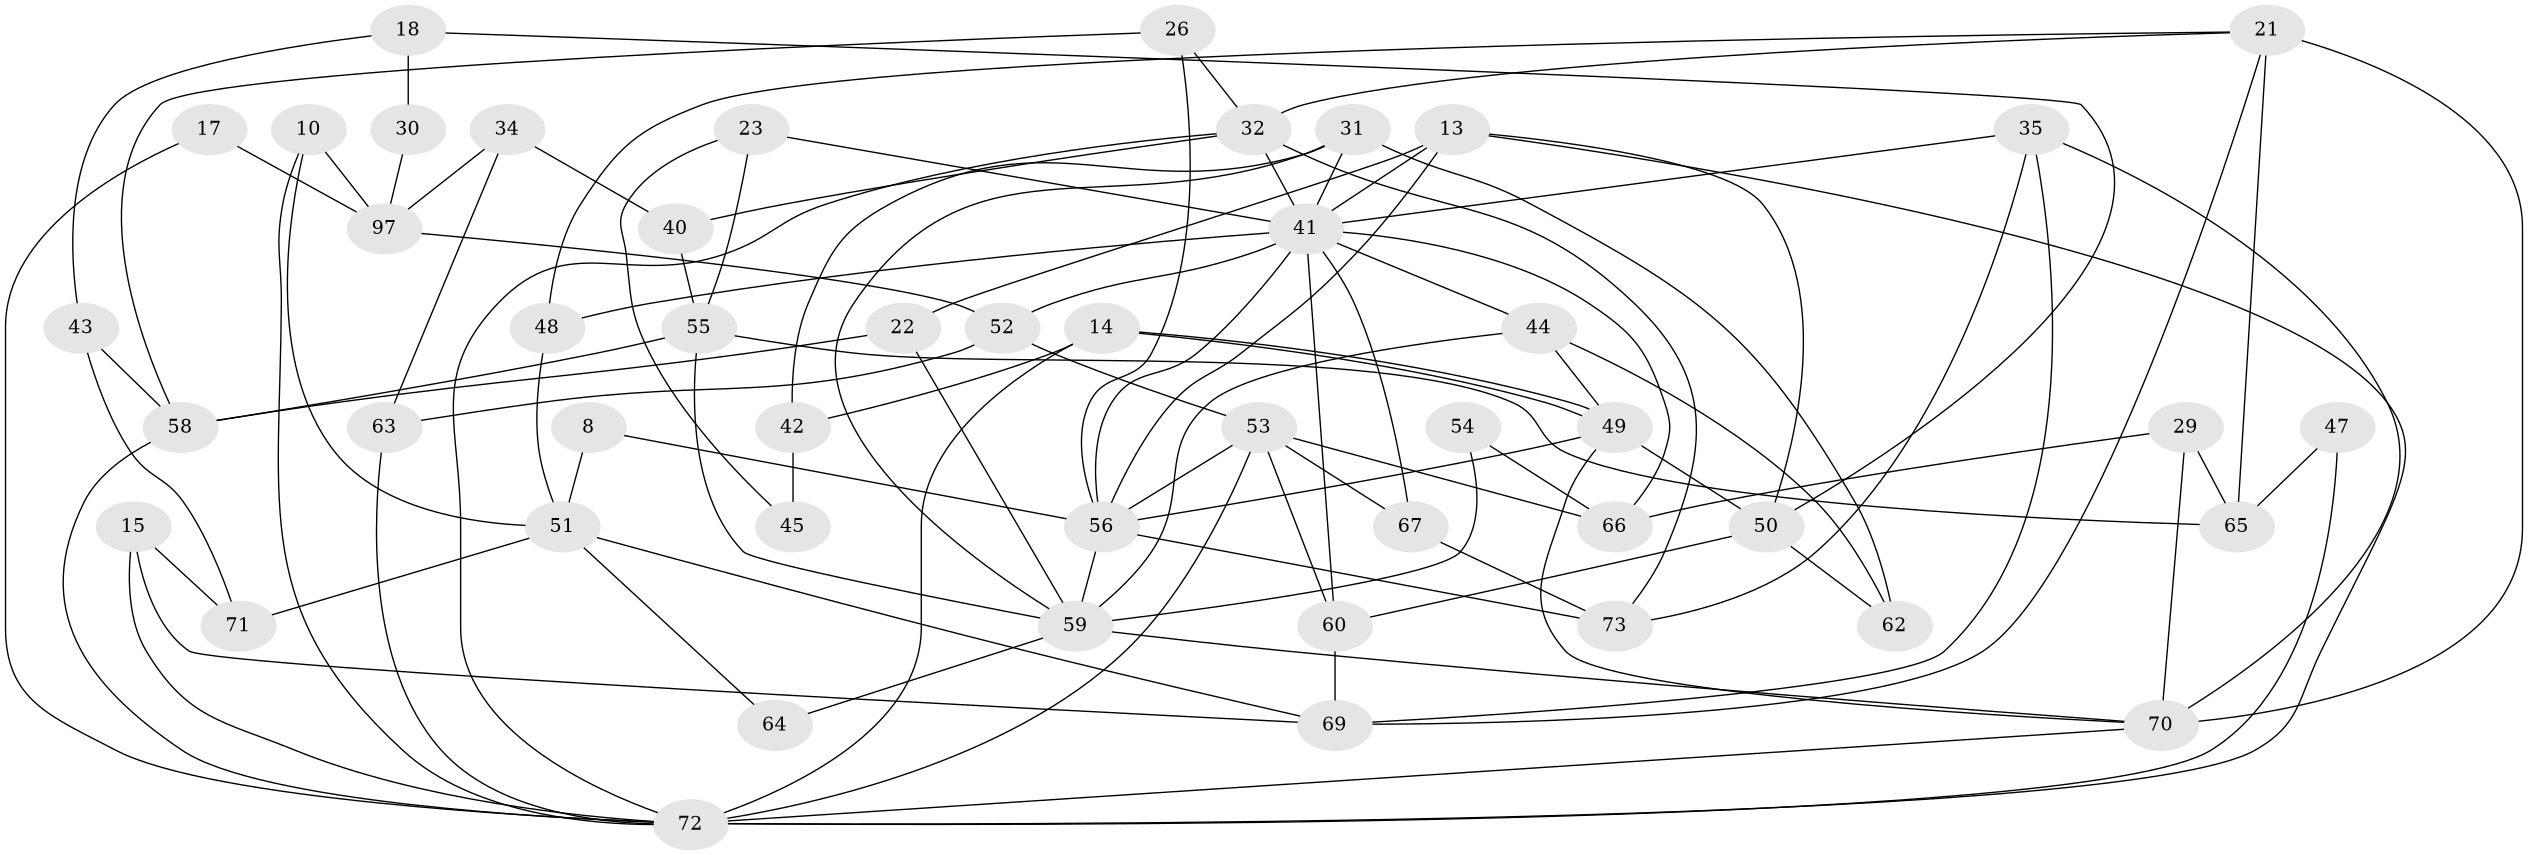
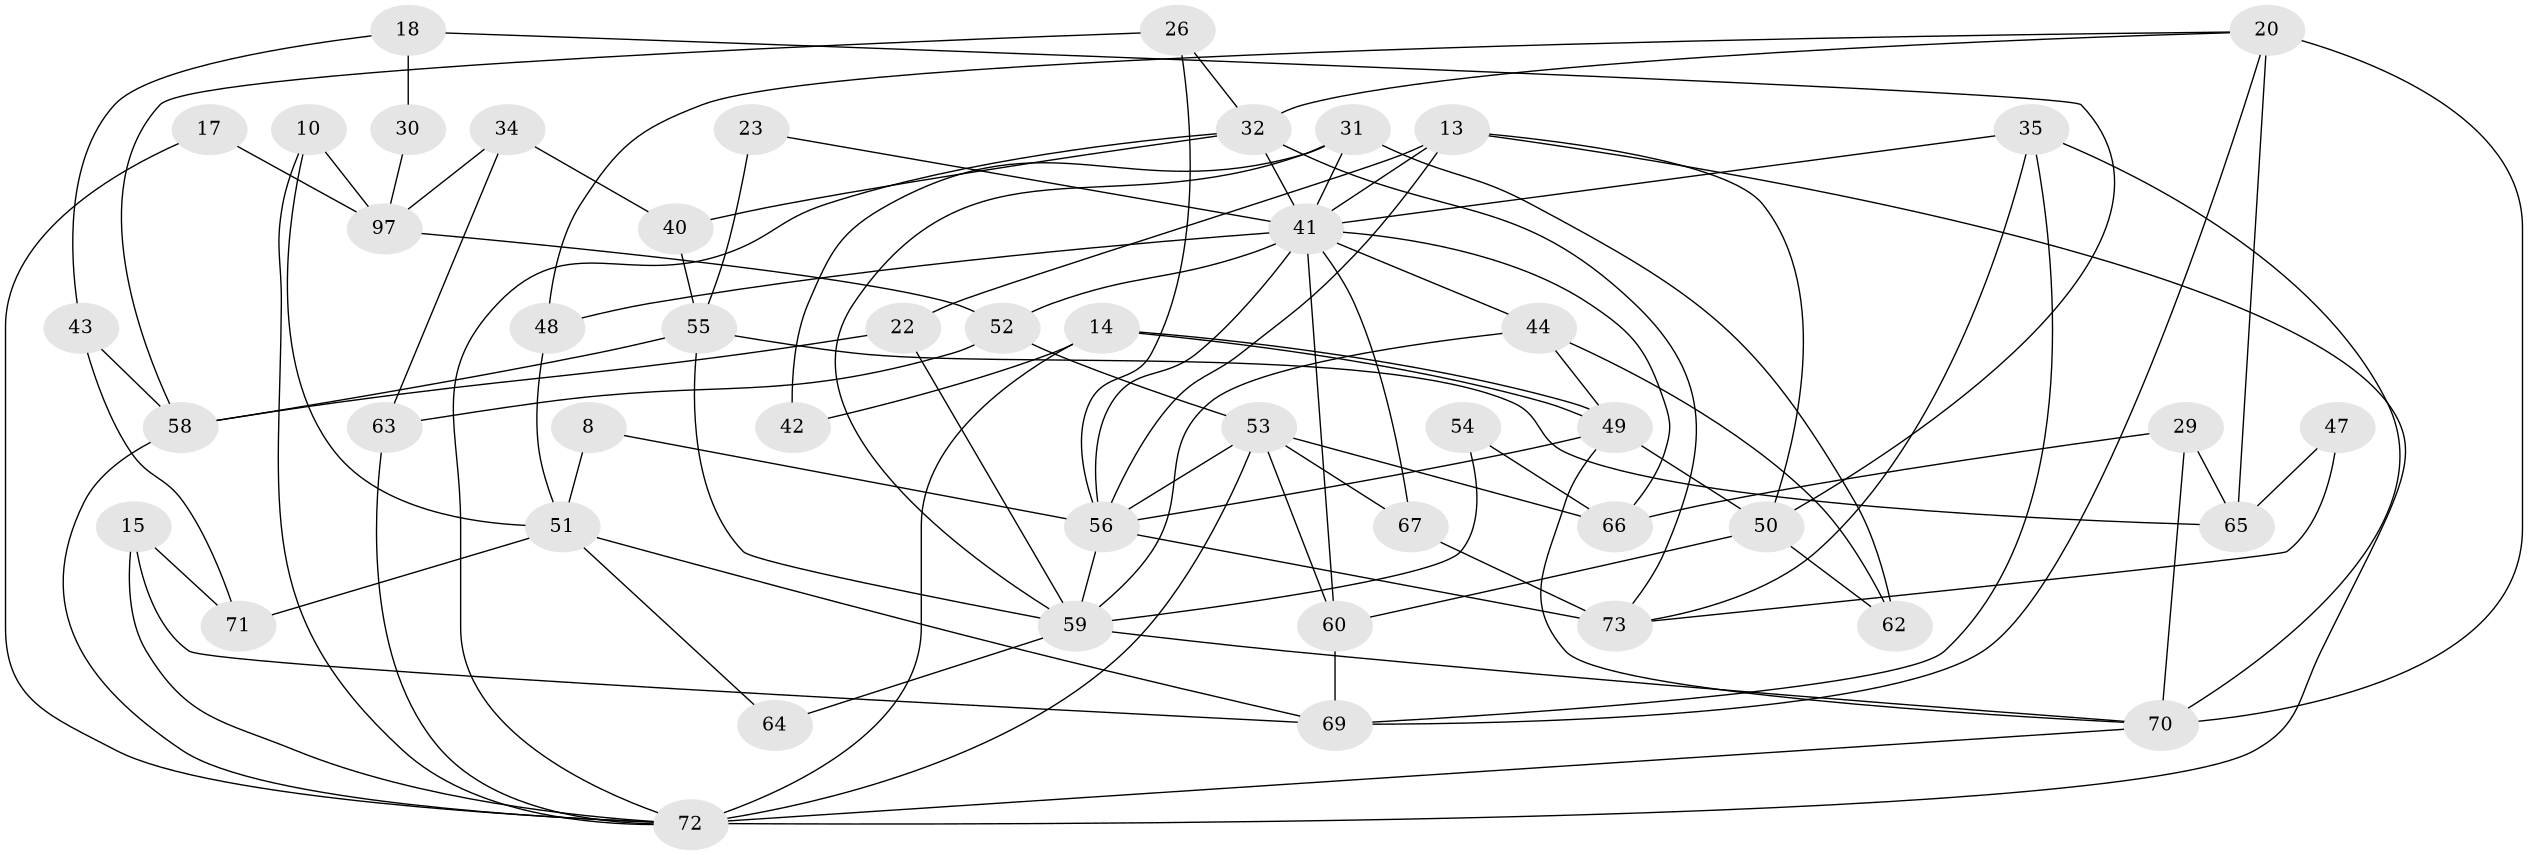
  graph {
    node [color=gray90 style=filled]
    8
    51
    56 [super="+24"]
    69
    71
    64
    59 [super="+39"]
    73 [super="+57"]
    10
    n10 [label=97]
    72 [super="+16"]
    52 [super="+36"]
    13 [super="+12"]
    22
    41 [super="+5+23"]
    50 [super="+25"]
    58
    48
    66
    44
    60 [super="+38+7"]
    67 [super="+11"]
    62
    14
    42
    49
-   45
    70 [super="+68"]
    15
    17
    18
    30
    43
    32 [super="+29"]
    40
-   20 [label=21]
+   20
    65
    26
    n39 [label=29]
    31
    55
    n42 [label=23]
    34
    63
    35
    53 [super="+28"]
    47
    54
    8 -- 51
    8 -- 56
    51 -- 69
    51 -- 71
    51 -- 64
    56 -- 59
    56 -- 73 [weight=3]
    59 -- 64
    59 -- 70
    10 -- 51
    10 -- n10
    10 -- 72
    n10 -- 52
    52 -- 63
    52 -- 53
    13 -- 56
    13 -- 72
    13 -- 22
    13 -- 41 [weight=2]
    13 -- 50 [weight=2]
    22 -- 59
    22 -- 58
    41 -- 56 [weight=2]
    41 -- 52 [weight=2]
    41 -- 48
    41 -- 66
    41 -- 44
    41 -- 60 [weight=3]
    41 -- 67
    50 -- 60
    50 -- 62
    58 -- 72
    48 -- 51
    44 -- 59
    44 -- 62
    44 -- 49
    60 -- 69
    67 -- 73 [weight=2]
    14 -- 72
    14 -- 42
    14 -- 49
    14 -- 49
-   42 -- 45
    49 -- 56
    49 -- 50
    49 -- 70
    70 -- 72
    15 -- 69
    15 -- 71
    15 -- 72
    17 -- n10
    17 -- 72
    18 -- 50
    18 -- 30
    18 -- 43
    30 -- n10
    43 -- 71
    43 -- 58
    32 -- 73
    32 -- 72
    32 -- 41 [weight=2]
    32 -- 40
    40 -- 55
    20 -- 69
    20 -- 48
    20 -- 70 [weight=2]
    20 -- 32
    20 -- 65
    26 -- 56
    26 -- 58
    26 -- 32
    n39 -- 66
    n39 -- 70 [weight=2]
    n39 -- 65
    31 -- 59
    31 -- 41
    31 -- 62
    31 -- 42
    55 -- 59
    55 -- 58
    55 -- 65
    n42 -- 41
-   n42 -- 45
    n42 -- 55
    34 -- n10
    34 -- 40
    34 -- 63
    63 -- 72
    35 -- 69
    35 -- 73
    35 -- 41
    35 -- 70
    53 -- 56
    53 -- 72 [weight=2]
    53 -- 66 [weight=2]
    53 -- 60
    53 -- 67 [weight=2]
-   47 -- 72
+   47 -- 73
    47 -- 65
    54 -- 59
    54 -- 66
  }
